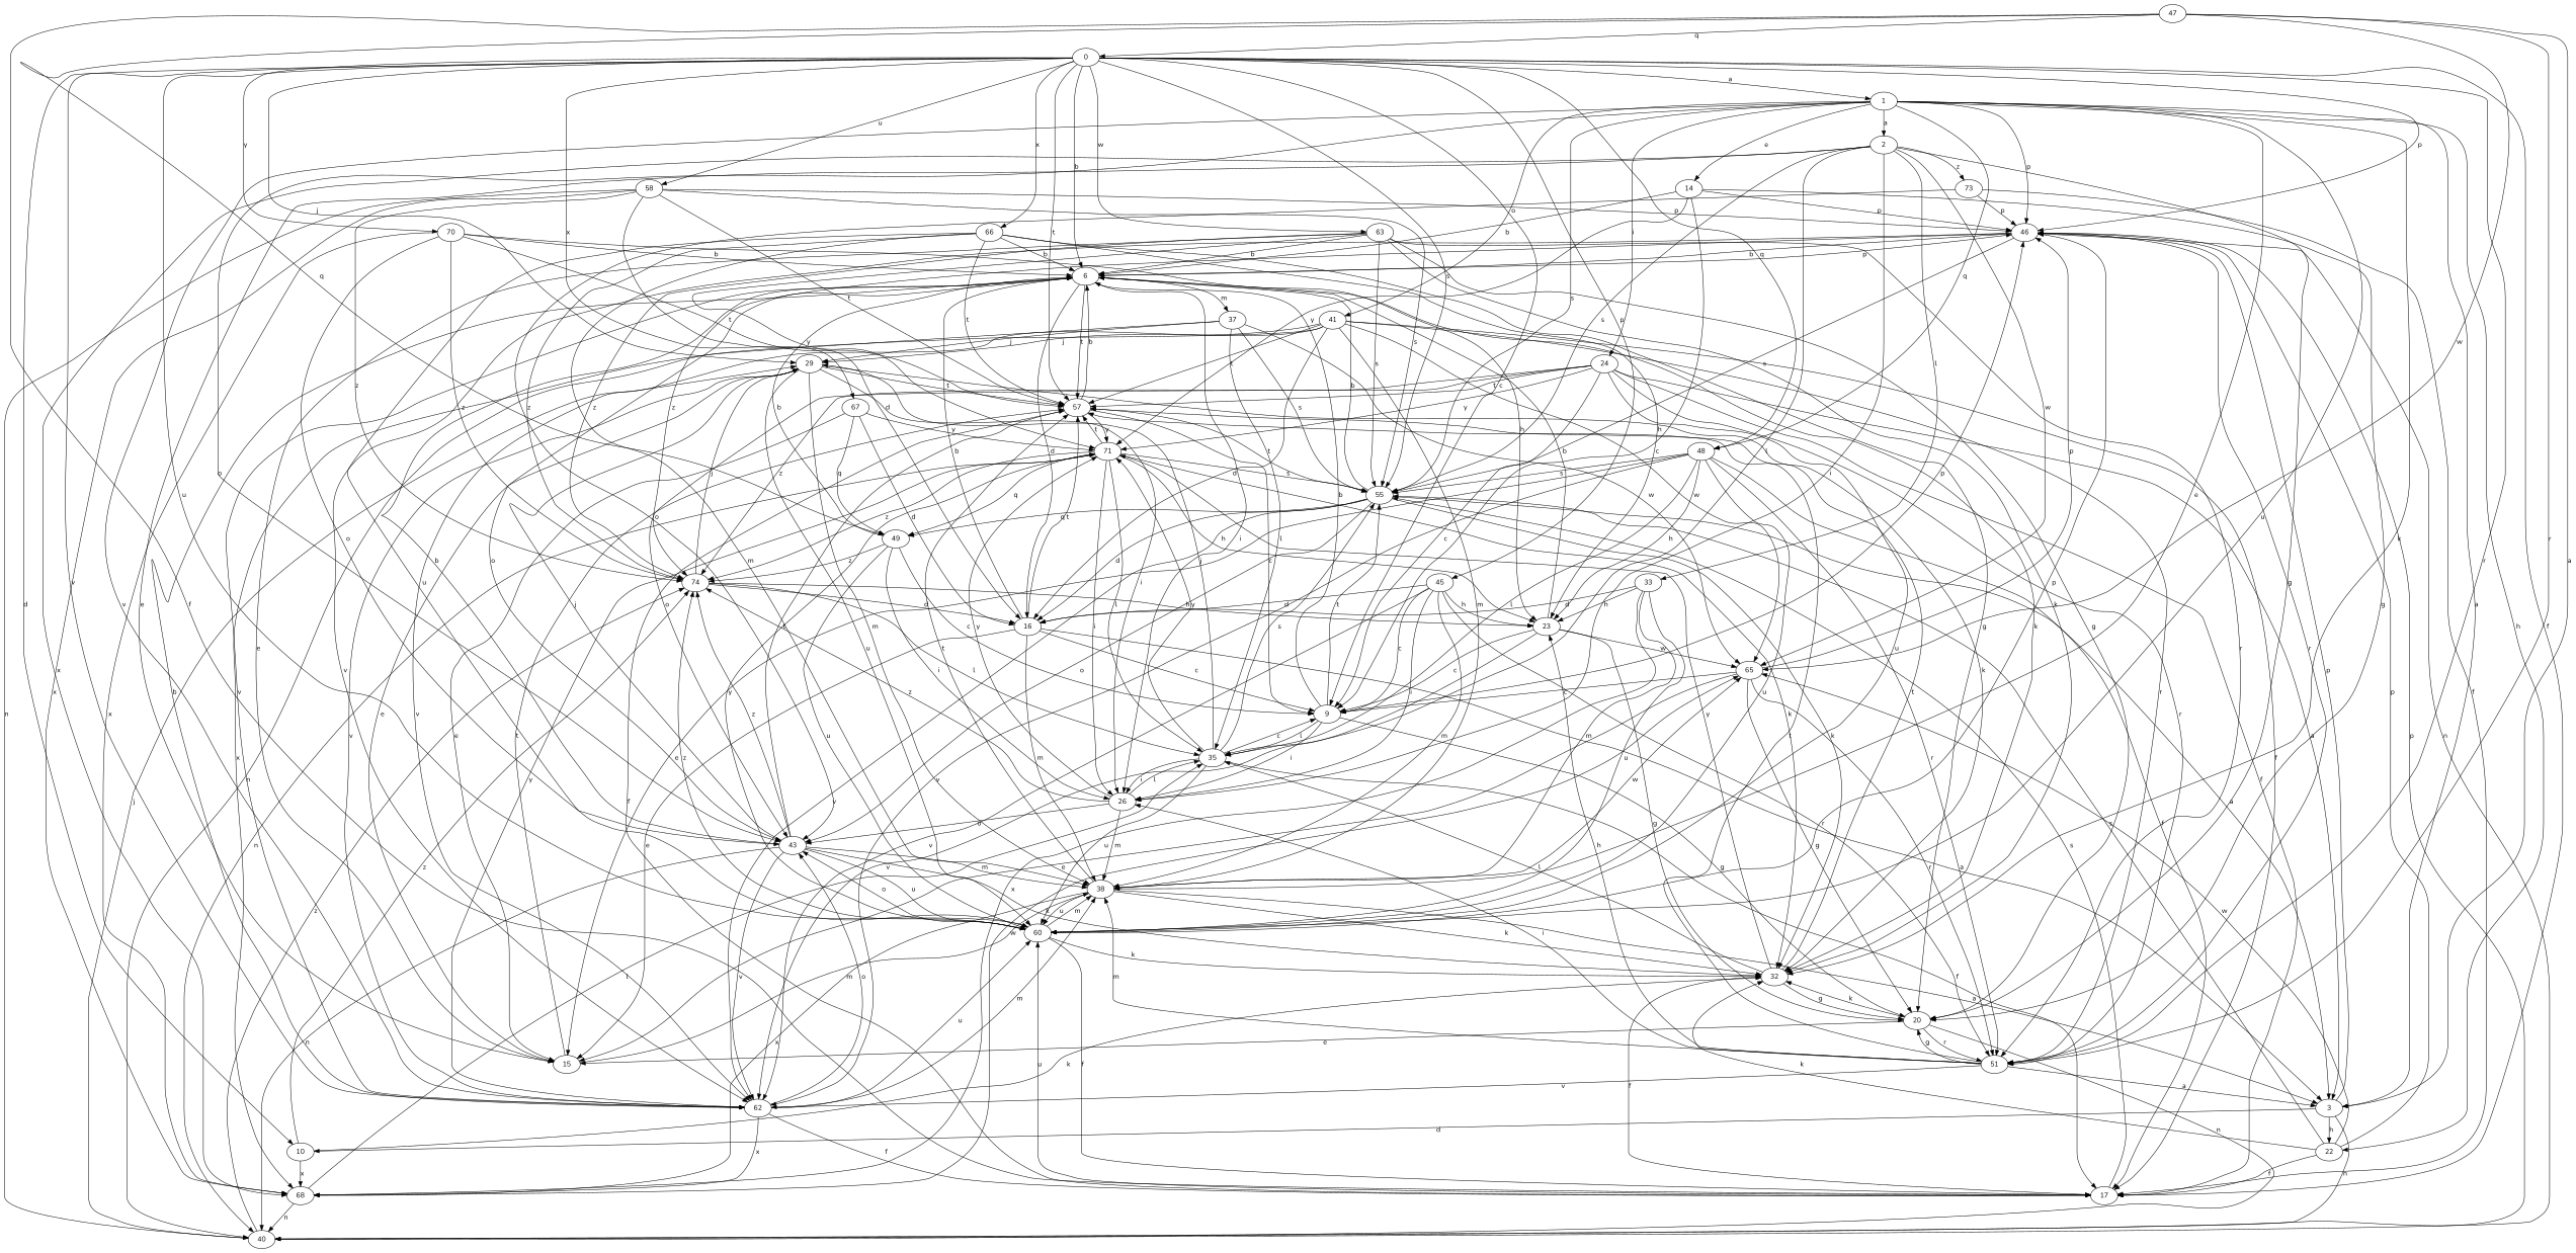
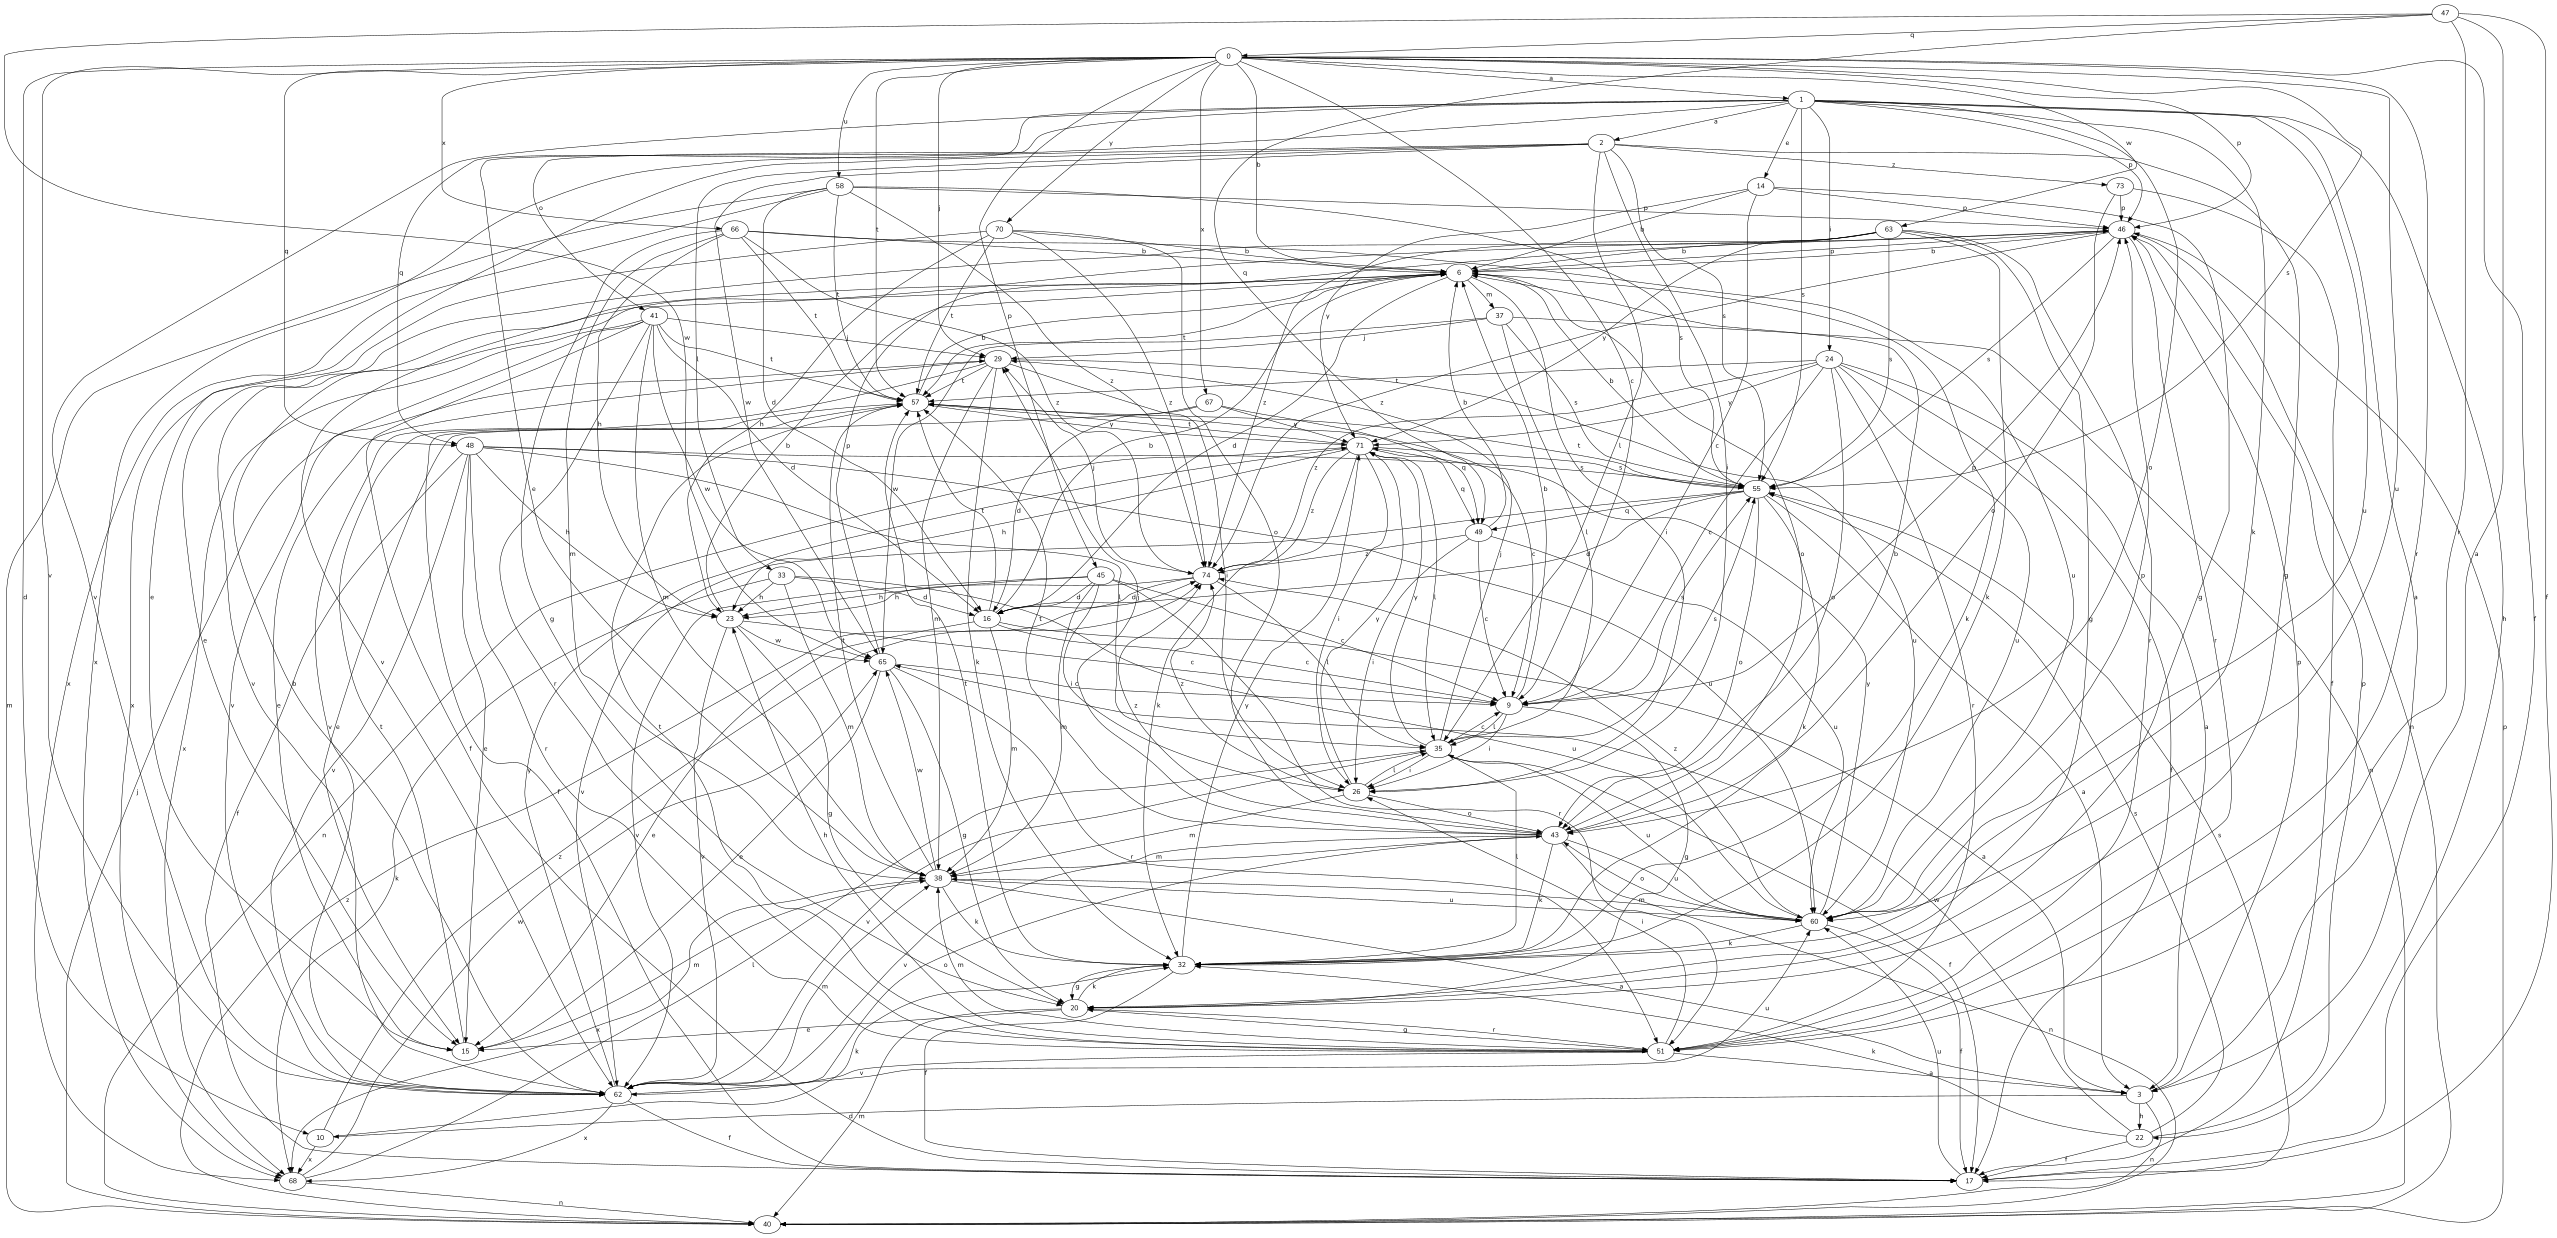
  strict digraph {
    fontname=Nunito
    node [fontname=Nunito]
    edge [fontname=Nunito]
    0
    1
    6
    9
    10
    17
    29
    45
    46
    48
    51
    55
    57
    58
    60
    62
    63
    66
    67
    70
    2
    3
    14
    22
    24
    32
    41
    43
    38
    26
    n31 [label=16]
    37
    20
    35
    68
    74
    15
    23
    40
    47
    65
    49
    71
    33
    73
    0 -> 1 [label=a]
    0 -> 6 [label=b]
    0 -> 9 [label=c]
    0 -> 10 [label=d]
    0 -> 17 [label=f]
    0 -> 29 [label=j]
    0 -> 45 [label=p]
    0 -> 46 [label=p]
    0 -> 48 [label=q]
    0 -> 51 [label=r]
    0 -> 55 [label=s]
    0 -> 57 [label=t]
    0 -> 58 [label=u]
    0 -> 60 [label=u]
    0 -> 62 [label=v]
    0 -> 63 [label=w]
    0 -> 66 [label=x]
    0 -> 67 [label=x]
    0 -> 70 [label=y]
    1 -> 46 [label=p]
    1 -> 48 [label=q]
    1 -> 55 [label=s]
    1 -> 60 [label=u]
    1 -> 62 [label=v]
    1 -> 2 [label=a]
    1 -> 3 [label=a]
    1 -> 14 [label=e]
    1 -> 22 [label=h]
    1 -> 24 [label=i]
    1 -> 32 [label=k]
    1 -> 41 [label=o]
    1 -> 43 [label=o]
    1 -> 38 [label=e]
    6 -> 46 [label=p]
    6 -> 57 [label=t]
    6 -> 62 [label=v]
    6 -> 32 [label=k]
    6 -> 43 [label=o]
    6 -> 26 [label=i]
    6 -> n31 [label=d]
    6 -> 37 [label=m]
    9 -> 6 [label=b]
    9 -> 46 [label=p]
-   9 -> 55 [label=t]
+   9 -> 55 [label=s]
    9 -> 26 [label=i]
    9 -> 20 [label=g]
    9 -> 35 [label=l]
    10 -> 32 [label=k]
    10 -> 68 [label=x]
    10 -> 74 [label=z]
    17 -> 55 [label=s]
    17 -> 60 [label=u]
    29 -> 57 [label=t]
    29 -> 60 [label=u]
    29 -> 62 [label=v]
    29 -> 32 [label=k]
    29 -> 38 [label=m]
    29 -> 26 [label=i]
    29 -> 15 [label=e]
    45 -> 9 [label=c]
    45 -> 51 [label=r]
    45 -> 62 [label=v]
    45 -> 38 [label=m]
    45 -> 26 [label=i]
    45 -> n31 [label=d]
    45 -> 23 [label=h]
    46 -> 6 [label=b]
    46 -> 51 [label=r]
    46 -> 55 [label=s]
    46 -> 62 [label=v]
    46 -> 74 [label=z]
    46 -> 40 [label=n]
    48 -> 17 [label=f]
    48 -> 51 [label=r]
    48 -> 55 [label=s]
    48 -> 60 [label=u]
    48 -> 62 [label=v]
    48 -> 35 [label=l]
    48 -> 15 [label=e]
    48 -> 23 [label=h]
    51 -> 57 [label=t]
    51 -> 62 [label=v]
    51 -> 3 [label=a]
    51 -> 38 [label=m]
    51 -> 26 [label=i]
    51 -> 20 [label=g]
    51 -> 23 [label=h]
    55 -> 6 [label=b]
    55 -> 57 [label=t]
    55 -> 62 [label=v]
    55 -> 3 [label=a]
    55 -> 32 [label=k]
    55 -> 43 [label=o]
    55 -> n31 [label=d]
    55 -> 49 [label=q]
    57 -> 6 [label=b]
    57 -> 9 [label=c]
    57 -> 17 [label=f]
    57 -> 71 [label=y]
    58 -> 46 [label=p]
    58 -> 55 [label=s]
    58 -> 57 [label=t]
    58 -> n31 [label=d]
    58 -> 68 [label=x]
    58 -> 74 [label=z]
-   58 -> 40 [label=n]
+   58 -> 40 [label=m]
    60 -> 17 [label=f]
    60 -> 46 [label=p]
    60 -> 32 [label=k]
    60 -> 43 [label=o]
    60 -> 38 [label=m]
    60 -> 74 [label=z]
    60 -> 71 [label=y]
    62 -> 6 [label=b]
    62 -> 17 [label=f]
    62 -> 60 [label=u]
    62 -> 43 [label=o]
    62 -> 38 [label=m]
    62 -> 68 [label=x]
    62 -> 71 [label=y]
    63 -> 6 [label=b]
    63 -> 51 [label=r]
    63 -> 55 [label=s]
    63 -> 32 [label=k]
    63 -> 20 [label=g]
    63 -> 74 [label=z]
    63 -> 15 [label=e]
    63 -> 71 [label=y]
    66 -> 6 [label=b]
    66 -> 57 [label=t]
    66 -> 60 [label=u]
    66 -> 38 [label=m]
    66 -> 20 [label=g]
    66 -> 74 [label=z]
    66 -> 23 [label=h]
    67 -> n31 [label=d]
    67 -> 15 [label=e]
    67 -> 49 [label=q]
    67 -> 71 [label=y]
    70 -> 6 [label=b]
    70 -> 57 [label=t]
    70 -> 43 [label=o]
    70 -> 68 [label=x]
    70 -> 74 [label=z]
    70 -> 23 [label=h]
    2 -> 55 [label=s]
    2 -> 26 [label=i]
    2 -> 20 [label=g]
    2 -> 35 [label=l]
    2 -> 68 [label=x]
    2 -> 15 [label=e]
    2 -> 65 [label=w]
    2 -> 33 [label=l]
    2 -> 73 [label=z]
    3 -> 10 [label=d]
    3 -> 46 [label=p]
    3 -> 22 [label=h]
    3 -> 40 [label=n]
    14 -> 6 [label=b]
    14 -> 9 [label=c]
    14 -> 46 [label=p]
    14 -> 20 [label=g]
    14 -> 71 [label=y]
    22 -> 17 [label=f]
    22 -> 46 [label=p]
    22 -> 55 [label=s]
    22 -> 32 [label=k]
    22 -> 65 [label=w]
    24 -> 9 [label=c]
    24 -> 17 [label=f]
    24 -> 51 [label=r]
    24 -> 57 [label=t]
    24 -> 60 [label=u]
    24 -> 3 [label=a]
    24 -> 43 [label=o]
    24 -> 74 [label=z]
    24 -> 71 [label=y]
    32 -> 17 [label=f]
    32 -> 57 [label=t]
    32 -> 20 [label=g]
    32 -> 35 [label=l]
    32 -> 71 [label=y]
    41 -> 17 [label=f]
    41 -> 29 [label=j]
    41 -> 51 [label=r]
    41 -> 57 [label=t]
    41 -> 62 [label=v]
    41 -> 38 [label=m]
    41 -> n31 [label=d]
    41 -> 68 [label=x]
    41 -> 65 [label=w]
    43 -> 6 [label=b]
    43 -> 29 [label=j]
    43 -> 57 [label=t]
    43 -> 60 [label=u]
    43 -> 62 [label=v]
    43 -> 32 [label=k]
    43 -> 38 [label=m]
    43 -> 74 [label=z]
    43 -> 40 [label=n]
    38 -> 57 [label=t]
    38 -> 60 [label=u]
    38 -> 3 [label=a]
    38 -> 32 [label=k]
    38 -> 68 [label=x]
    38 -> 65 [label=w]
    26 -> 43 [label=o]
    26 -> 38 [label=m]
    26 -> 35 [label=l]
    26 -> 74 [label=z]
    26 -> 71 [label=y]
    n31 -> 6 [label=b]
    n31 -> 9 [label=c]
    n31 -> 57 [label=t]
    n31 -> 3 [label=a]
    n31 -> 38 [label=m]
    n31 -> 15 [label=e]
    37 -> 29 [label=j]
    37 -> 55 [label=s]
    37 -> 35 [label=l]
    37 -> 40 [label=n]
    37 -> 65 [label=w]
    20 -> 51 [label=r]
    20 -> 32 [label=k]
    20 -> 15 [label=e]
-   20 -> 40 [label=n]
+   20 -> 40 [label=m]
    35 -> 9 [label=c]
    35 -> 17 [label=f]
    35 -> 29 [label=j]
    35 -> 55 [label=s]
    35 -> 60 [label=u]
+   35 -> 62 [label=v]
    35 -> 26 [label=i]
    35 -> 71 [label=y]
    68 -> 35 [label=l]
    68 -> 40 [label=n]
    68 -> 65 [label=w]
    74 -> 29 [label=j]
    74 -> n31 [label=d]
    74 -> 35 [label=l]
    74 -> 23 [label=h]
    15 -> 57 [label=t]
    15 -> 38 [label=m]
    23 -> 6 [label=b]
    23 -> 9 [label=c]
    23 -> 62 [label=v]
    23 -> 20 [label=g]
    23 -> 65 [label=w]
    40 -> 29 [label=j]
    40 -> 46 [label=p]
    40 -> 74 [label=z]
    47 -> 0 [label=q]
    47 -> 17 [label=f]
    47 -> 51 [label=r]
    47 -> 3 [label=a]
    47 -> 65 [label=w]
    47 -> 49 [label=q]
    65 -> 9 [label=c]
    65 -> 46 [label=p]
    65 -> 51 [label=r]
    65 -> 20 [label=g]
    65 -> 15 [label=e]
    49 -> 6 [label=b]
    49 -> 9 [label=c]
    49 -> 60 [label=u]
    49 -> 26 [label=i]
    49 -> 74 [label=z]
    71 -> 55 [label=s]
    71 -> 57 [label=t]
    71 -> 32 [label=k]
    71 -> 26 [label=i]
    71 -> 35 [label=l]
    71 -> 74 [label=z]
    71 -> 23 [label=h]
    71 -> 40 [label=n]
    71 -> 49 [label=q]
    33 -> 60 [label=u]
    33 -> 38 [label=m]
    33 -> n31 [label=d]
-   33 -> 68 [label=x]
+   33 -> 68 [label=k]
    33 -> 23 [label=h]
    73 -> 17 [label=f]
    73 -> 46 [label=p]
    73 -> 43 [label=o]
  }
